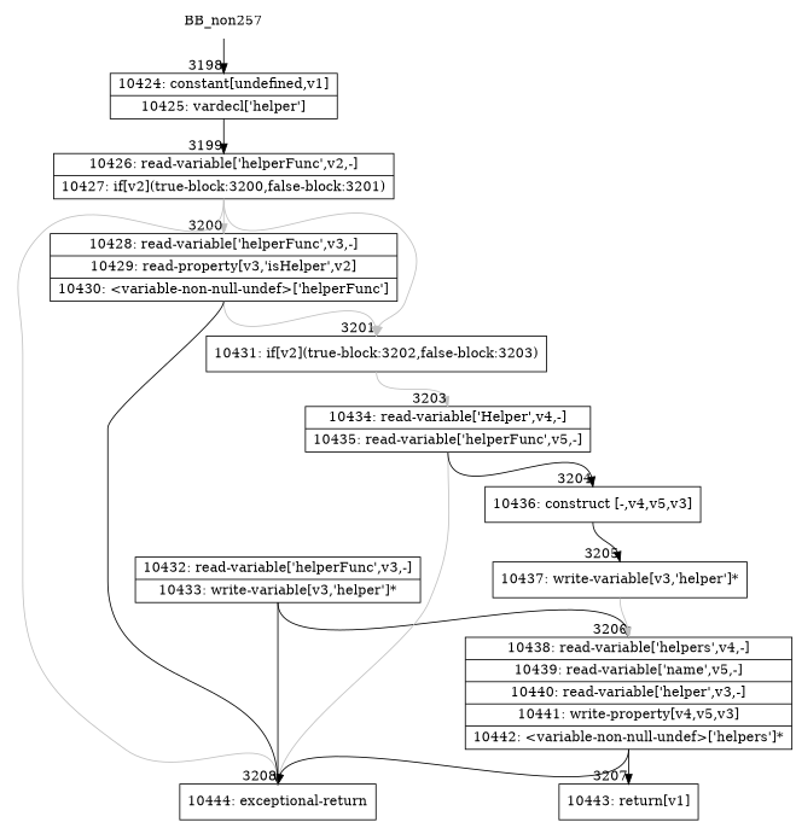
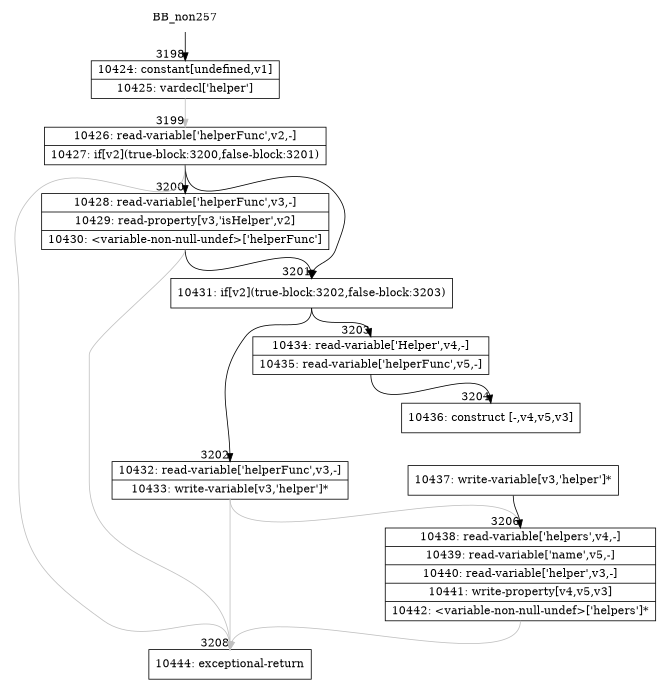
  digraph {
    rankdir=TD
    node [shape=record]
    edge [headport=n tailport=s]
    n1 [label=BB_non257 shape=none]
    n2 [label="{10424: constant[undefined,v1]|10425: vardecl['helper']}"]
    n3 [label="{10426: read-variable['helperFunc',v2,-]|10427: if[v2](true-block:3200,false-block:3201)}"]
    n4 [label="{10431: if[v2](true-block:3202,false-block:3203)}"]
    n5 [label="{10428: read-variable['helperFunc',v3,-]|10429: read-property[v3,'isHelper',v2]|10430: \<variable-non-null-undef\>['helperFunc']}"]
    n6 [label="{10444: exceptional-return}"]
    n7 [label="{10432: read-variable['helperFunc',v3,-]|10433: write-variable[v3,'helper']*}"]
    n8 [label="{10434: read-variable['Helper',v4,-]|10435: read-variable['helperFunc',v5,-]}"]
    n9 [label="{10438: read-variable['helpers',v4,-]|10439: read-variable['name',v5,-]|10440: read-variable['helper',v3,-]|10441: write-property[v4,v5,v3]|10442: \<variable-non-null-undef\>['helpers']*}"]
    n10 [label="{10436: construct [-,v4,v5,v3]}"]
-   n11 [label="{10443: return[v1]}"]
    n12 [label="{10437: write-variable[v3,'helper']*}"]
    n1 -> n2 [headlabel="    3198"]
-   n2 -> n3 [headlabel="      3199"]
-   n3 -> n4 [headlabel="      3201" color=gray]
-   n3 -> n5 [headlabel="      3200" color=gray]
+   n2 -> n3 [headlabel="      3199" color=gray]
+   n3 -> n4 [headlabel="      3201"]
+   n3 -> n5 [headlabel="      3200"]
    n3 -> n6 [color=gray headlabel="      3208"]
-   n4 -> n8 [headlabel="      3203" color=gray]
-   n5 -> n4 [color=gray]
-   n5 -> n6 [color=black]
-   n7 -> n6 [color=black]
-   n7 -> n9 [headlabel="      3206"]
-   n8 -> n6 [color=gray]
+   n4 -> n7 [headlabel="      3202"]
+   n4 -> n8 [headlabel="      3203"]
+   n5 -> n4
+   n5 -> n6 [color=gray]
+   n7 -> n6 [color=gray]
+   n7 -> n9 [headlabel="      3206" color=gray]
    n8 -> n10 [headlabel="      3204"]
-   n9 -> n6 [color=black]
-   n9 -> n11 [headlabel="      3207"]
-   n10 -> n12 [headlabel="      3205"]
-   n12 -> n9 [color=gray]
+   n9 -> n6 [color=gray]
+   n12 -> n9
  }
